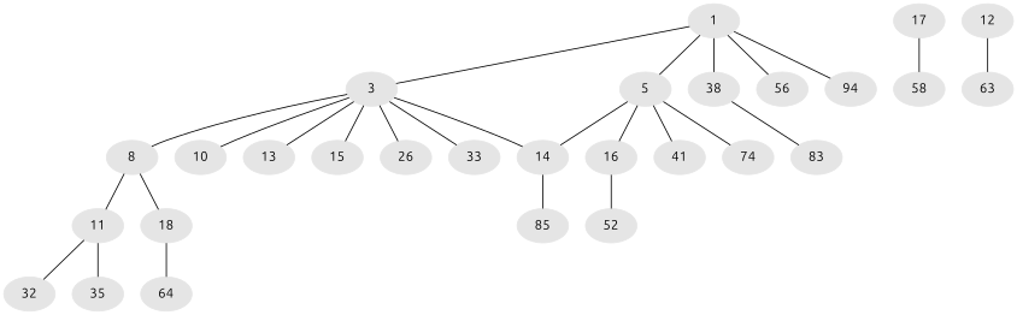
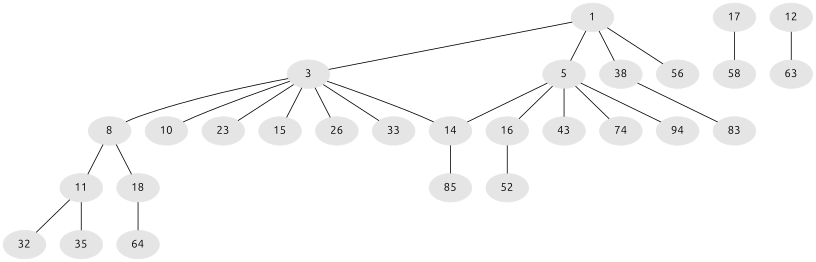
  graph {
    fontname=Ubuntu
    node [color=gray90 fontname=Ubuntu style=filled]
    edge [fontname=Ubuntu]
    1 [super="+2+72+30+20+50"]
    3 [super="+4+9+7"]
    5 [super="+6"]
    38 [super="+61"]
    n5 [label=56]
    8
    10
-   13 [super="+88+59"]
+   13 [super="+88+59" label=23]
    15 [super="+21"]
    26 [super="+45"]
    33 [super="+92+78"]
    14 [super="+70+48+71+29"]
    16 [super="+27+46+43+22"]
-   41 [super="+67+51"]
+   41 [super="+67+51" label=43]
    74
    94
    83
    11 [super="+19+60"]
    18
    17 [super="+28+34"]
    58
    n22 [label=85]
    52 [super="+73+89"]
    32 [super="+37"]
    35
    64
    12 [super="+90+36"]
    63 [super="+80"]
    1 -- 3
    1 -- 5
    1 -- 38
    1 -- n5
    3 -- 8
    3 -- 10
    3 -- 13
    3 -- 15
    3 -- 26
    3 -- 33
    3 -- 14
    5 -- 14
    5 -- 16
    5 -- 41
    5 -- 74
-   1 -- 94
+   5 -- 94
    38 -- 83
    8 -- 11
    8 -- 18
    14 -- n22
    16 -- 52
    11 -- 32
    11 -- 35
    18 -- 64
    17 -- 58
    12 -- 63
  }
